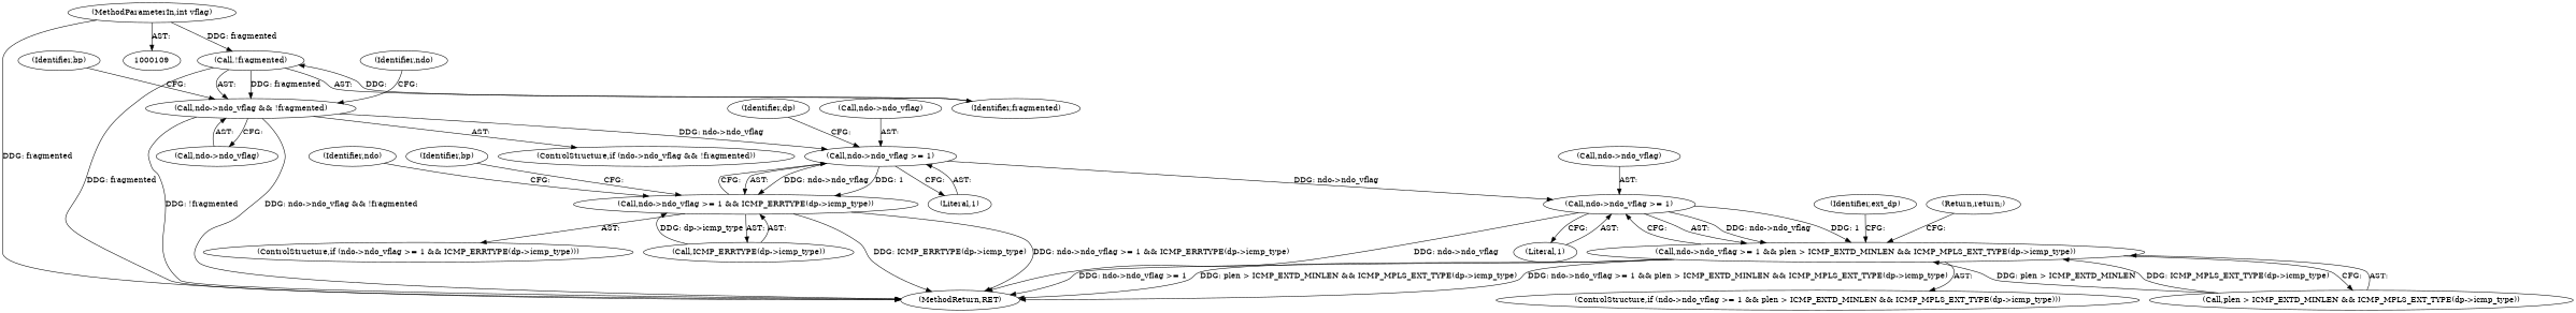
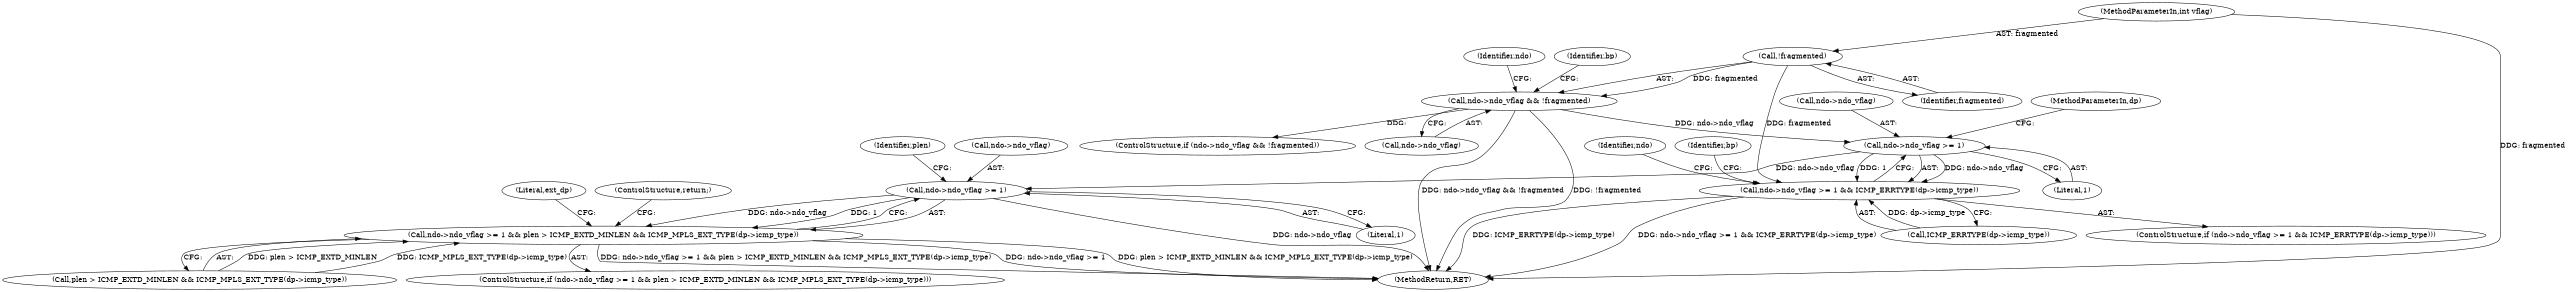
  digraph {
    n1 [label="(Call,ndo->ndo_vflag && !fragmented)"]
    n2 [label="(Call,ndo->ndo_vflag >= 1)"]
    n3 [label="(ControlStructure,if (ndo->ndo_vflag && !fragmented))"]
    n4 [label="(Call,ndo->ndo_vflag)"]
    n5 [label="(MethodReturn,RET)"]
    n6 [label="(Call,!fragmented)"]
    n7 [label="(Identifier,fragmented)"]
    n8 [label="(Call,ndo->ndo_vflag >= 1 && ICMP_ERRTYPE(dp->icmp_type))"]
    n9 [label="(Call,ndo->ndo_vflag >= 1)"]
    n10 [label="(Literal,1)"]
    n11 [label="(MethodParameterIn,int vflag)"]
-   1000109
    n13 [label="(ControlStructure,if (ndo->ndo_vflag >= 1 && ICMP_ERRTYPE(dp->icmp_type)))"]
    n14 [label="(Call,ICMP_ERRTYPE(dp->icmp_type))"]
    n15 [label="(Call,ndo->ndo_vflag >= 1 && plen > ICMP_EXTD_MINLEN && ICMP_MPLS_EXT_TYPE(dp->icmp_type))"]
    n16 [label="(Literal,1)"]
    n17 [label="(Call,plen > ICMP_EXTD_MINLEN && ICMP_MPLS_EXT_TYPE(dp->icmp_type))"]
    n18 [label="(ControlStructure,if (ndo->ndo_vflag >= 1 && plen > ICMP_EXTD_MINLEN && ICMP_MPLS_EXT_TYPE(dp->icmp_type)))"]
    n19 [label="(Identifier,ndo)"]
+   n20 [label="(Identifier,plen)"]
    n21 [label="(Identifier,bp)"]
    n22 [label="(Identifier,ndo)"]
    n23 [label="(Identifier,bp)"]
-   n24 [label="(Identifier,dp)"]
+   n24 [label="(MethodParameterIn,dp)"]
    n25 [label="(Call,ndo->ndo_vflag)"]
    n26 [label="(Call,ndo->ndo_vflag)"]
-   n27 [label="(Identifier,ext_dp)"]
-   n28 [label="(Return,return;)"]
+   n27 [label="(Literal,ext_dp)"]
+   n28 [label="(ControlStructure,return;)"]
    n1 -> n2 [label="DDG: ndo->ndo_vflag"]
-   n1 -> n3 [label="AST: "]
+   n1 -> n3 [label="DDG: "]
    n1 -> n4 [label="CFG: "]
    n1 -> n5 [label="DDG: !fragmented"]
    n1 -> n5 [label="DDG: ndo->ndo_vflag && !fragmented"]
    n2 -> n8 [label="AST: "]
    n2 -> n8 [label="DDG: ndo->ndo_vflag"]
    n2 -> n8 [label="DDG: 1"]
    n2 -> n9 [label="DDG: ndo->ndo_vflag"]
    n2 -> n10 [label="CFG: "]
    n4 -> n1 [label="AST: "]
    n6 -> n1 [label="AST: "]
    n6 -> n1 [label="DDG: fragmented"]
-   n6 -> n5 [label="DDG: fragmented"]
+   n6 -> n8 [label="DDG: fragmented"]
    n6 -> n7 [label="AST: "]
-   n7 -> n6 [label="DDG: "]
+   n7 -> n6 [label="AST: "]
    n8 -> n2 [label="CFG: "]
    n8 -> n5 [label="DDG: ndo->ndo_vflag >= 1 && ICMP_ERRTYPE(dp->icmp_type)"]
    n8 -> n5 [label="DDG: ICMP_ERRTYPE(dp->icmp_type)"]
    n8 -> n13 [label="AST: "]
-   n8 -> n14 [label="AST: "]
+   n8 -> n14 [label="CFG: "]
    n9 -> n5 [label="DDG: ndo->ndo_vflag"]
    n9 -> n15 [label="AST: "]
    n9 -> n15 [label="DDG: ndo->ndo_vflag"]
    n9 -> n15 [label="DDG: 1"]
    n9 -> n16 [label="CFG: "]
    n10 -> n2 [label="AST: "]
    n11 -> n5 [label="DDG: fragmented"]
-   n11 -> n6 [label="DDG: fragmented"]
-   n11 -> 1000109 [label="AST: "]
+   n11 -> n6 [label="AST: fragmented"]
    n14 -> n8 [label="AST: "]
    n14 -> n8 [label="DDG: dp->icmp_type"]
    n15 -> n5 [label="DDG: ndo->ndo_vflag >= 1"]
    n15 -> n5 [label="DDG: plen > ICMP_EXTD_MINLEN && ICMP_MPLS_EXT_TYPE(dp->icmp_type)"]
    n15 -> n5 [label="DDG: ndo->ndo_vflag >= 1 && plen > ICMP_EXTD_MINLEN && ICMP_MPLS_EXT_TYPE(dp->icmp_type)"]
    n15 -> n9 [label="CFG: "]
    n15 -> n17 [label="CFG: "]
    n15 -> n18 [label="AST: "]
    n16 -> n9 [label="AST: "]
    n17 -> n15 [label="AST: "]
    n17 -> n15 [label="DDG: plen > ICMP_EXTD_MINLEN"]
    n17 -> n15 [label="DDG: ICMP_MPLS_EXT_TYPE(dp->icmp_type)"]
    n19 -> n8 [label="CFG: "]
+   n20 -> n9 [label="CFG: "]
    n21 -> n8 [label="CFG: "]
    n22 -> n1 [label="CFG: "]
    n23 -> n1 [label="CFG: "]
    n24 -> n2 [label="CFG: "]
    n25 -> n2 [label="AST: "]
    n26 -> n9 [label="AST: "]
    n27 -> n15 [label="CFG: "]
    n28 -> n15 [label="CFG: "]
  }
